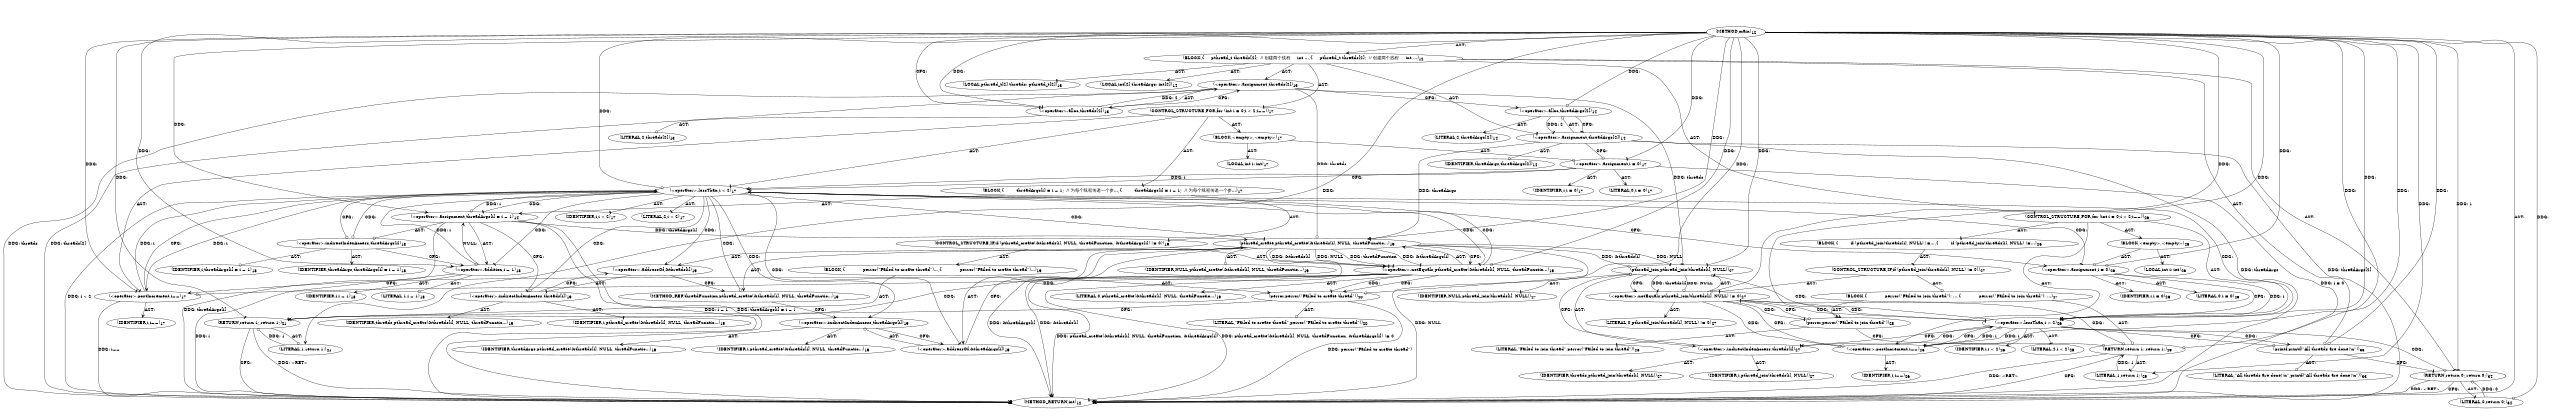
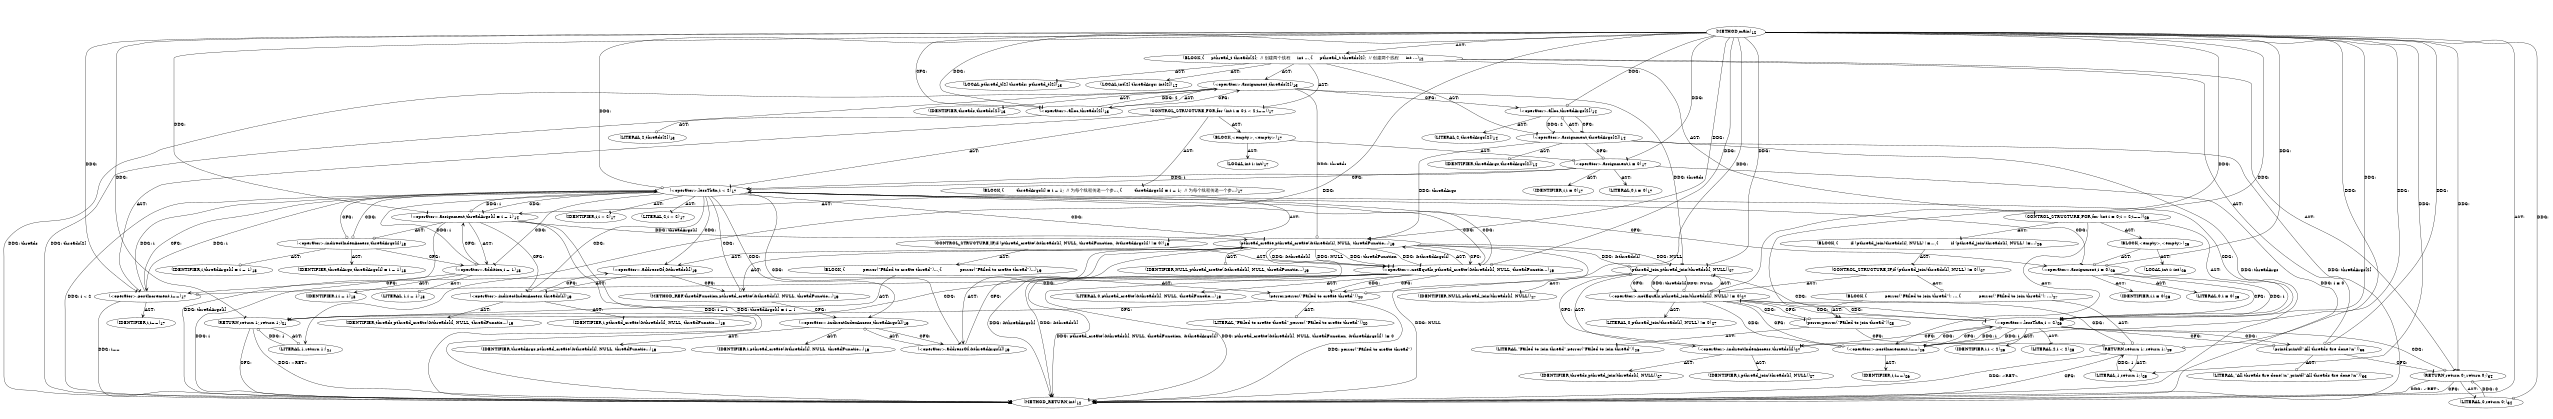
  digraph {
    edge [arrowhead=vee]
    n1 [label=<(METHOD,main)<SUB>12</SUB>>]
    n2 [label=<(BLOCK,{     pthread_t threads[2];  // 创建两个线程     int ...,{     pthread_t threads[2];  // 创建两个线程     int ...)<SUB>12</SUB>>]
    n3 [label=<(&lt;operator&gt;.alloc,threads[2])<SUB>13</SUB>>]
    n4 [label=<(&lt;operator&gt;.alloc,threadArgs[2])<SUB>14</SUB>>]
    n5 [label=<(&lt;operator&gt;.assignment,i = 0)<SUB>17</SUB>>]
    n6 [label=<(&lt;operator&gt;.lessThan,i &lt; 2)<SUB>17</SUB>>]
    n7 [label=<(&lt;operator&gt;.postIncrement,i++)<SUB>17</SUB>>]
    n8 [label=<(&lt;operator&gt;.assignment,threadArgs[i] = i + 1)<SUB>14</SUB>>]
    n9 [label=<(&lt;operator&gt;.addition,i + 1)<SUB>18</SUB>>]
    n10 [label=<(&lt;operator&gt;.notEquals,pthread_create(&amp;threads[i], NULL, threadFunctio...)<SUB>19</SUB>>]
    n11 [label=<(pthread_create,pthread_create(&amp;threads[i], NULL, threadFunctio...)<SUB>19</SUB>>]
    n12 [label=<(perror,perror(&quot;Failed to create thread&quot;))<SUB>20</SUB>>]
    n13 [label=<(RETURN,return 1;,return 1;)<SUB>21</SUB>>]
    n14 [label=<(LITERAL,1,return 1;)<SUB>21</SUB>>]
    n15 [label=<(&lt;operator&gt;.assignment,i = 0)<SUB>26</SUB>>]
    n16 [label=<(&lt;operator&gt;.lessThan,i &lt; 2)<SUB>26</SUB>>]
    n17 [label=<(&lt;operator&gt;.postIncrement,i++)<SUB>26</SUB>>]
    n18 [label=<(&lt;operator&gt;.notEquals,pthread_join(threads[i], NULL) != 0)<SUB>27</SUB>>]
    n19 [label=<(pthread_join,pthread_join(threads[i], NULL))<SUB>27</SUB>>]
    n20 [label=<(perror,perror(&quot;Failed to join thread&quot;))<SUB>28</SUB>>]
    n21 [label=<(RETURN,return 1;,return 1;)<SUB>29</SUB>>]
    n22 [label=<(LITERAL,1,return 1;)<SUB>29</SUB>>]
    n23 [label=<(printf,printf(&quot;All threads are done!\n&quot;))<SUB>33</SUB>>]
    n24 [label=<(RETURN,return 0;,return 0;)<SUB>34</SUB>>]
    n25 [label=<(LITERAL,0,return 0;)<SUB>34</SUB>>]
    n26 [label=<(METHOD_RETURN,int)<SUB>12</SUB>>]
    n27 [label=<(LOCAL,pthread_t[2] threads: pthread_t[2])<SUB>13</SUB>>]
    n28 [label=<(&lt;operator&gt;.assignment,threads[2])<SUB>13</SUB>>]
    n29 [label=<(LOCAL,int[2] threadArgs: int[2])<SUB>14</SUB>>]
    n30 [label=<(&lt;operator&gt;.assignment,threadArgs[2])<SUB>14</SUB>>]
    n31 [label=<(CONTROL_STRUCTURE,FOR,for (int i = 0;i &lt; 2;i++))<SUB>17</SUB>>]
    n32 [label=<(CONTROL_STRUCTURE,FOR,for (int i = 0;i &lt; 2;i++))<SUB>26</SUB>>]
    n33 [label=<(LITERAL,2,threads[2])<SUB>13</SUB>>]
    n34 [label=<(LITERAL,2,threadArgs[2])<SUB>14</SUB>>]
    n35 [label=<(IDENTIFIER,i,i = 0)<SUB>17</SUB>>]
    n36 [label=<(LITERAL,0,i = 0)<SUB>17</SUB>>]
    n37 [label=<(IDENTIFIER,i,i &lt; 2)<SUB>17</SUB>>]
    n38 [label=<(LITERAL,2,i &lt; 2)<SUB>17</SUB>>]
    n39 [label=<(&lt;operator&gt;.indirectIndexAccess,threadArgs[i])<SUB>18</SUB>>]
    n40 [label=<(&lt;operator&gt;.addressOf,&amp;threads[i])<SUB>19</SUB>>]
    n41 [label=<(&lt;operator&gt;.indirectIndexAccess,threads[i])<SUB>19</SUB>>]
    n42 [label=<(METHOD_REF,threadFunction,pthread_create(&amp;threads[i], NULL, threadFunctio...)<SUB>19</SUB>>]
    n43 [label=<(&lt;operator&gt;.addressOf,&amp;threadArgs[i])<SUB>19</SUB>>]
    n44 [label=<(&lt;operator&gt;.indirectIndexAccess,threadArgs[i])<SUB>19</SUB>>]
    n45 [label=<(IDENTIFIER,i,i++)<SUB>17</SUB>>]
    n46 [label=<(IDENTIFIER,i,i + 1)<SUB>18</SUB>>]
    n47 [label=<(LITERAL,1,i + 1)<SUB>18</SUB>>]
    n48 [label=<(LITERAL,0,pthread_create(&amp;threads[i], NULL, threadFunctio...)<SUB>19</SUB>>]
    n49 [label=<(IDENTIFIER,NULL,pthread_create(&amp;threads[i], NULL, threadFunctio...)<SUB>19</SUB>>]
    n50 [label=<(LITERAL,&quot;Failed to create thread&quot;,perror(&quot;Failed to create thread&quot;))<SUB>20</SUB>>]
    n51 [label=<(IDENTIFIER,i,i = 0)<SUB>26</SUB>>]
    n52 [label=<(LITERAL,0,i = 0)<SUB>26</SUB>>]
    n53 [label=<(IDENTIFIER,i,i &lt; 2)<SUB>26</SUB>>]
    n54 [label=<(LITERAL,2,i &lt; 2)<SUB>26</SUB>>]
    n55 [label=<(&lt;operator&gt;.indirectIndexAccess,threads[i])<SUB>27</SUB>>]
    n56 [label=<(IDENTIFIER,i,i++)<SUB>26</SUB>>]
    n57 [label=<(LITERAL,0,pthread_join(threads[i], NULL) != 0)<SUB>27</SUB>>]
    n58 [label=<(IDENTIFIER,NULL,pthread_join(threads[i], NULL))<SUB>27</SUB>>]
    n59 [label=<(LITERAL,&quot;Failed to join thread&quot;,perror(&quot;Failed to join thread&quot;))<SUB>28</SUB>>]
    n60 [label=<(LITERAL,&quot;All threads are done!\n&quot;,printf(&quot;All threads are done!\n&quot;))<SUB>33</SUB>>]
+   n61 [label=<(IDENTIFIER,threads,threads[2])<SUB>13</SUB>>]
    n62 [label=<(IDENTIFIER,threadArgs,threadArgs[2])<SUB>14</SUB>>]
    n63 [label=<(BLOCK,&lt;empty&gt;,&lt;empty&gt;)<SUB>17</SUB>>]
    n64 [label=<(BLOCK,{         threadArgs[i] = i + 1;  // 为每个线程传递一个参...,{         threadArgs[i] = i + 1;  // 为每个线程传递一个参...)<SUB>17</SUB>>]
    n65 [label=<(BLOCK,&lt;empty&gt;,&lt;empty&gt;)<SUB>26</SUB>>]
    n66 [label=<(BLOCK,{         if (pthread_join(threads[i], NULL) !=...,{         if (pthread_join(threads[i], NULL) !=...)<SUB>26</SUB>>]
    n67 [label=<(LOCAL,int i: int)<SUB>17</SUB>>]
    n68 [label=<(CONTROL_STRUCTURE,IF,if (pthread_create(&amp;threads[i], NULL, threadFunction, &amp;threadArgs[i]) != 0))<SUB>19</SUB>>]
    n69 [label=<(IDENTIFIER,threadArgs,threadArgs[i] = i + 1)<SUB>18</SUB>>]
    n70 [label=<(IDENTIFIER,i,threadArgs[i] = i + 1)<SUB>18</SUB>>]
    n71 [label=<(IDENTIFIER,threads,pthread_create(&amp;threads[i], NULL, threadFunctio...)<SUB>19</SUB>>]
    n72 [label=<(IDENTIFIER,i,pthread_create(&amp;threads[i], NULL, threadFunctio...)<SUB>19</SUB>>]
    n73 [label=<(IDENTIFIER,threadArgs,pthread_create(&amp;threads[i], NULL, threadFunctio...)<SUB>19</SUB>>]
    n74 [label=<(IDENTIFIER,i,pthread_create(&amp;threads[i], NULL, threadFunctio...)<SUB>19</SUB>>]
    n75 [label=<(BLOCK,{             perror(&quot;Failed to create thread&quot;)...,{             perror(&quot;Failed to create thread&quot;)...)<SUB>19</SUB>>]
    n76 [label=<(LOCAL,int i: int)<SUB>26</SUB>>]
    n77 [label=<(CONTROL_STRUCTURE,IF,if (pthread_join(threads[i], NULL) != 0))<SUB>27</SUB>>]
    n78 [label=<(IDENTIFIER,threads,pthread_join(threads[i], NULL))<SUB>27</SUB>>]
    n79 [label=<(IDENTIFIER,i,pthread_join(threads[i], NULL))<SUB>27</SUB>>]
    n80 [label=<(BLOCK,{             perror(&quot;Failed to join thread&quot;); ...,{             perror(&quot;Failed to join thread&quot;); ...)<SUB>27</SUB>>]
    n1 -> n2 [label="AST: "]
    n1 -> n3 [arrowhead=tee label="CFG: "]
    n1 -> n3 [arrowhead=tee label="DDG: "]
    n1 -> n4 [arrowhead=odot label="DDG: "]
    n1 -> n5 [arrowhead=tee label="DDG: "]
    n1 -> n6 [arrowhead=odot label="DDG: "]
    n1 -> n7 [arrowhead=tee label="DDG: "]
-   n1 -> n8 [label="DDG: "]
-   n1 -> n9 [label="DDG: "]
+   n1 -> n8 [arrowhead=tee label="DDG: "]
    n1 -> n10 [arrowhead=odot label="DDG: "]
    n1 -> n11 [label="DDG: "]
    n1 -> n12 [arrowhead=odot label="DDG: "]
    n1 -> n13 [arrowhead=tee label="DDG: "]
    n1 -> n14 [label="DDG: "]
    n1 -> n15 [arrowhead=odot label="DDG: "]
    n1 -> n16 [arrowhead=tee label="DDG: "]
    n1 -> n17 [label="DDG: "]
    n1 -> n18 [arrowhead=odot label="DDG: "]
    n1 -> n19 [arrowhead=tee label="DDG: "]
    n1 -> n20 [label="DDG: "]
    n1 -> n21 [arrowhead=odot label="DDG: "]
    n1 -> n22 [label="DDG: "]
    n1 -> n23 [arrowhead=odot label="DDG: "]
-   n1 -> n24 [arrowhead=tee label="DDG: 1"]
+   n1 -> n24 [arrowhead=tee label="DDG: "]
    n1 -> n25 [arrowhead=odot label="DDG: "]
    n1 -> n26 [label="AST: "]
    n2 -> n23 [arrowhead=odot label="AST: "]
    n2 -> n24 [arrowhead=tee label="AST: "]
    n2 -> n27 [arrowhead=tee label="AST: "]
    n2 -> n28 [label="AST: "]
    n2 -> n29 [label="AST: "]
    n2 -> n30 [arrowhead=tee label="AST: "]
    n2 -> n31 [arrowhead=tee label="AST: "]
    n2 -> n32 [arrowhead=tee label="AST: "]
    n3 -> n28 [label="CFG: "]
    n3 -> n28 [label="DDG: 2"]
    n3 -> n33 [arrowhead=odot label="AST: "]
    n4 -> n30 [arrowhead=tee label="CFG: "]
    n4 -> n30 [arrowhead=tee label="DDG: 2"]
    n4 -> n34 [label="AST: "]
    n5 -> n6 [label="CFG: "]
    n5 -> n6 [label="DDG: i"]
    n5 -> n26 [arrowhead=tee label="DDG: i = 0"]
    n5 -> n35 [label="AST: "]
    n5 -> n36 [label="AST: "]
    n6 -> n7 [label="DDG: i"]
    n6 -> n8 [arrowhead=odot label="DDG: i"]
    n6 -> n8 [arrowhead=tee label="CDG: "]
    n6 -> n9 [arrowhead=odot label="DDG: i"]
    n6 -> n9 [arrowhead=tee label="CDG: "]
    n6 -> n10 [arrowhead=tee label="CDG: "]
    n6 -> n11 [arrowhead=tee label="CDG: "]
    n6 -> n15 [label="CFG: "]
    n6 -> n15 [arrowhead=tee label="CDG: "]
    n6 -> n16 [label="CDG: "]
    n6 -> n26 [label="DDG: i &lt; 2"]
    n6 -> n37 [arrowhead=tee label="AST: "]
    n6 -> n38 [arrowhead=tee label="AST: "]
    n6 -> n39 [arrowhead=odot label="CFG: "]
    n6 -> n39 [arrowhead=odot label="CDG: "]
    n6 -> n40 [label="CDG: "]
    n6 -> n41 [arrowhead=odot label="CDG: "]
    n6 -> n42 [arrowhead=odot label="CDG: "]
    n6 -> n43 [arrowhead=tee label="CDG: "]
    n6 -> n44 [label="CDG: "]
    n7 -> n6 [label="CFG: "]
    n7 -> n6 [arrowhead=tee label="DDG: i"]
    n7 -> n26 [arrowhead=tee label="DDG: i++"]
    n7 -> n45 [label="AST: "]
    n8 -> n9 [label="AST: "]
    n8 -> n11 [label="DDG: threadArgs[i]"]
    n8 -> n26 [arrowhead=tee label="DDG: threadArgs[i]"]
    n8 -> n26 [arrowhead=odot label="DDG: i + 1"]
    n8 -> n26 [arrowhead=tee label="DDG: threadArgs[i] = i + 1"]
    n8 -> n39 [arrowhead=odot label="AST: "]
    n8 -> n41 [arrowhead=tee label="CFG: "]
-   n9 -> n8 [label="NULL: "]
+   n9 -> n8 [label="CFG: "]
    n9 -> n26 [arrowhead=tee label="DDG: i"]
    n9 -> n46 [label="AST: "]
    n9 -> n47 [arrowhead=odot label="AST: "]
    n10 -> n6 [label="CDG: "]
    n10 -> n7 [label="CFG: "]
    n10 -> n7 [arrowhead=odot label="CDG: "]
    n10 -> n11 [label="AST: "]
    n10 -> n12 [label="CFG: "]
    n10 -> n12 [arrowhead=tee label="CDG: "]
    n10 -> n13 [arrowhead=tee label="CDG: "]
    n10 -> n26 [label="DDG: pthread_create(&amp;threads[i], NULL, threadFunction, &amp;threadArgs[i])"]
    n10 -> n26 [arrowhead=tee label="DDG: pthread_create(&amp;threads[i], NULL, threadFunction, &amp;threadArgs[i]) != 0"]
    n10 -> n48 [label="AST: "]
    n11 -> n10 [label="CFG: "]
    n11 -> n10 [arrowhead=tee label="DDG: &amp;threads[i]"]
    n11 -> n10 [label="DDG: NULL"]
    n11 -> n10 [arrowhead=tee label="DDG: threadFunction"]
    n11 -> n10 [arrowhead=tee label="DDG: &amp;threadArgs[i]"]
    n11 -> n19 [arrowhead=odot label="DDG: &amp;threads[i]"]
    n11 -> n19 [arrowhead=tee label="DDG: NULL"]
    n11 -> n26 [arrowhead=tee label="DDG: &amp;threads[i]"]
    n11 -> n26 [label="DDG: NULL"]
    n11 -> n26 [label="DDG: &amp;threadArgs[i]"]
    n11 -> n40 [label="AST: "]
    n11 -> n42 [label="AST: "]
    n11 -> n43 [label="AST: "]
    n11 -> n49 [arrowhead=odot label="AST: "]
    n12 -> n13 [arrowhead=odot label="CFG: "]
    n12 -> n26 [arrowhead=tee label="DDG: perror(&quot;Failed to create thread&quot;)"]
    n12 -> n50 [arrowhead=odot label="AST: "]
    n13 -> n14 [arrowhead=odot label="AST: "]
    n13 -> n26 [label="CFG: "]
    n13 -> n26 [arrowhead=odot label="DDG: &lt;RET&gt;"]
    n14 -> n13 [arrowhead=odot label="DDG: 1"]
    n15 -> n16 [arrowhead=tee label="CFG: "]
    n15 -> n16 [arrowhead=odot label="DDG: i"]
    n15 -> n51 [label="AST: "]
    n15 -> n52 [label="AST: "]
    n16 -> n17 [arrowhead=tee label="DDG: i"]
    n16 -> n18 [arrowhead=tee label="CDG: "]
    n16 -> n19 [arrowhead=odot label="CDG: "]
    n16 -> n23 [arrowhead=odot label="CFG: "]
    n16 -> n23 [label="CDG: "]
    n16 -> n24 [arrowhead=odot label="CDG: "]
    n16 -> n53 [label="AST: "]
    n16 -> n54 [arrowhead=tee label="AST: "]
    n16 -> n55 [arrowhead=tee label="CFG: "]
    n16 -> n55 [label="CDG: "]
    n17 -> n16 [label="CFG: "]
    n17 -> n16 [arrowhead=odot label="DDG: i"]
    n17 -> n56 [label="AST: "]
    n18 -> n16 [arrowhead=tee label="CDG: "]
    n18 -> n17 [arrowhead=odot label="CFG: "]
    n18 -> n17 [arrowhead=odot label="CDG: "]
    n18 -> n19 [arrowhead=tee label="AST: "]
    n18 -> n20 [arrowhead=odot label="CFG: "]
    n18 -> n20 [arrowhead=tee label="CDG: "]
    n18 -> n21 [arrowhead=odot label="CDG: "]
    n18 -> n57 [label="AST: "]
    n19 -> n18 [label="CFG: "]
    n19 -> n18 [arrowhead=tee label="DDG: threads[i]"]
    n19 -> n18 [arrowhead=odot label="DDG: NULL"]
    n19 -> n55 [label="AST: "]
    n19 -> n58 [arrowhead=tee label="AST: "]
    n20 -> n21 [arrowhead=odot label="CFG: "]
    n20 -> n59 [arrowhead=tee label="AST: "]
    n21 -> n22 [arrowhead=tee label="AST: "]
    n21 -> n26 [label="CFG: "]
    n21 -> n26 [label="DDG: &lt;RET&gt;"]
    n22 -> n21 [label="DDG: 1"]
    n23 -> n24 [arrowhead=tee label="CFG: "]
    n23 -> n60 [arrowhead=odot label="AST: "]
    n24 -> n25 [arrowhead=tee label="AST: "]
    n24 -> n26 [arrowhead=odot label="CFG: "]
    n24 -> n26 [arrowhead=odot label="DDG: &lt;RET&gt;"]
    n25 -> n24 [arrowhead=odot label="DDG: 0"]
    n28 -> n3 [label="AST: "]
    n28 -> n4 [label="CFG: "]
    n28 -> n11 [arrowhead=odot label="DDG: threads"]
    n28 -> n19 [arrowhead=tee label="DDG: threads"]
    n28 -> n26 [label="DDG: threads"]
    n28 -> n26 [label="DDG: threads[2]"]
+   n28 -> n61 [arrowhead=tee label="AST: "]
    n30 -> n4 [arrowhead=odot label="AST: "]
    n30 -> n5 [arrowhead=odot label="CFG: "]
    n30 -> n11 [arrowhead=tee label="DDG: threadArgs"]
    n30 -> n26 [label="DDG: threadArgs"]
    n30 -> n26 [arrowhead=odot label="DDG: threadArgs[2]"]
    n30 -> n62 [arrowhead=odot label="AST: "]
    n31 -> n6 [arrowhead=tee label="AST: "]
    n31 -> n7 [arrowhead=tee label="AST: "]
    n31 -> n63 [label="AST: "]
    n31 -> n64 [arrowhead=tee label="AST: "]
    n32 -> n16 [arrowhead=odot label="AST: "]
    n32 -> n17 [label="AST: "]
    n32 -> n65 [label="AST: "]
    n32 -> n66 [arrowhead=tee label="AST: "]
    n39 -> n9 [label="CFG: "]
    n39 -> n69 [label="AST: "]
    n39 -> n70 [arrowhead=odot label="AST: "]
    n40 -> n41 [arrowhead=tee label="AST: "]
    n40 -> n42 [label="CFG: "]
    n41 -> n40 [label="CFG: "]
    n41 -> n71 [label="AST: "]
    n41 -> n72 [arrowhead=tee label="AST: "]
    n42 -> n44 [label="CFG: "]
    n43 -> n11 [label="CFG: "]
    n43 -> n44 [arrowhead=odot label="AST: "]
    n44 -> n43 [label="CFG: "]
    n44 -> n73 [label="AST: "]
    n44 -> n74 [label="AST: "]
    n55 -> n19 [arrowhead=odot label="CFG: "]
    n55 -> n78 [label="AST: "]
    n55 -> n79 [arrowhead=tee label="AST: "]
    n63 -> n5 [arrowhead=odot label="AST: "]
    n63 -> n67 [label="AST: "]
    n64 -> n8 [label="AST: "]
    n64 -> n68 [arrowhead=tee label="AST: "]
    n65 -> n15 [arrowhead=odot label="AST: "]
    n65 -> n76 [label="AST: "]
    n66 -> n77 [arrowhead=tee label="AST: "]
    n68 -> n10 [arrowhead=tee label="AST: "]
    n68 -> n75 [label="AST: "]
    n75 -> n12 [label="AST: "]
    n75 -> n13 [label="AST: "]
    n77 -> n18 [arrowhead=tee label="AST: "]
    n77 -> n80 [arrowhead=odot label="AST: "]
    n80 -> n20 [label="AST: "]
    n80 -> n21 [arrowhead=odot label="AST: "]
  }
